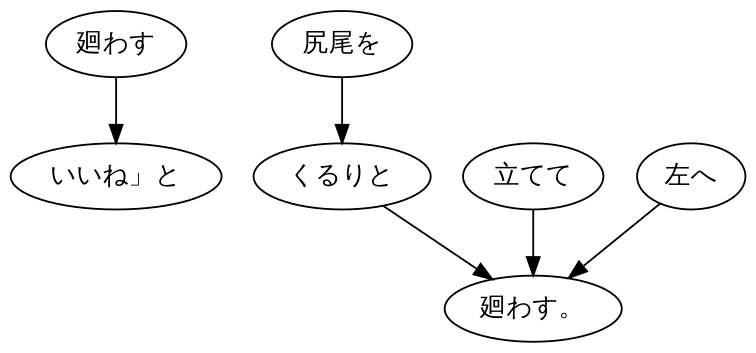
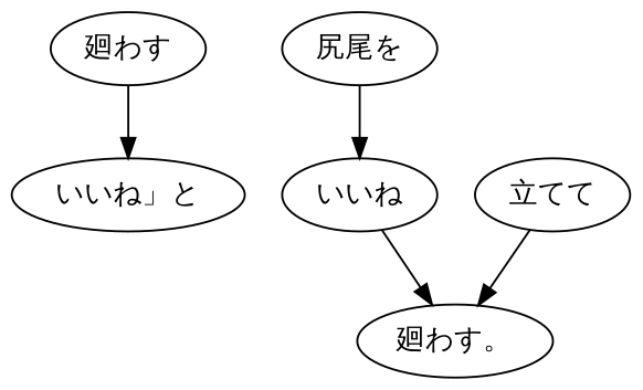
  digraph {
    n1 [label="廻わす"]
    n2 [label="いいね」と"]
    n3 [label="廻わす。"]
    n4 [label="尻尾を"]
-   n5 [label="くるりと"]
+   n5 [label="いいね"]
    n6 [label="立てて"]
-   n7 [label="左へ"]
    n1 -> n2
    n4 -> n5
    n5 -> n3
    n6 -> n3
-   n7 -> n3
  }
